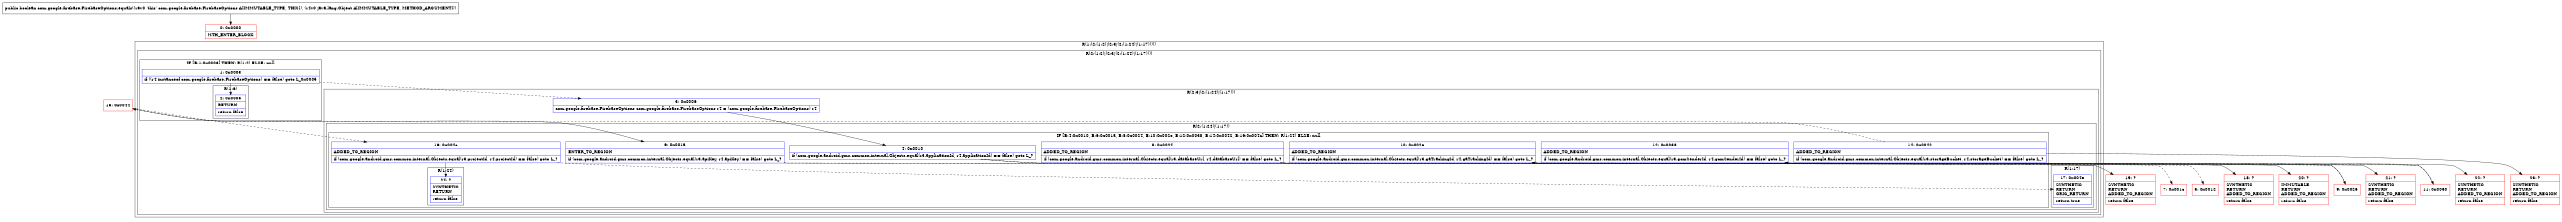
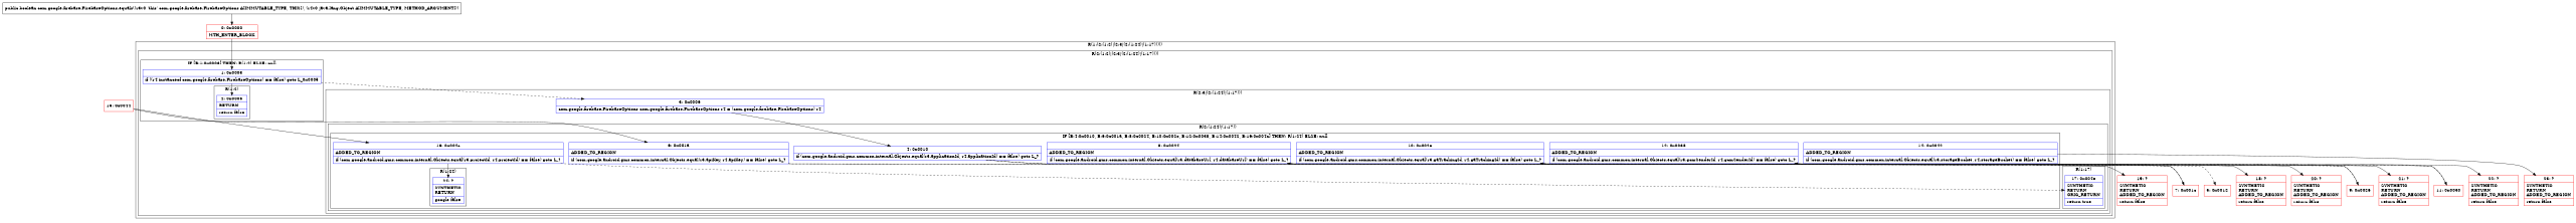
  digraph {
    node [color=blue shape=record]
    n1 [label="{2\:\ 0x0005|RETURN\l|return false\l}"]
    n2 [label="{1\:\ 0x0003|if ((r4 instanceof com.google.firebase.FirebaseOptions) == false) goto L_0x0005\l}"]
-   n3 [label="{24\:\ ?|SYNTHETIC\lRETURN\l|return false\l}"]
+   n3 [label="{24\:\ ?|SYNTHETIC\lRETURN\l|google false\l}"]
    n4 [label="{4\:\ 0x0010|if (com.google.android.gms.common.internal.Objects.equal(r3.applicationId, r4.applicationId) == false) goto L_?\l}"]
-   n5 [label="{6\:\ 0x001a|ENTER_TO_REGION\l|if (com.google.android.gms.common.internal.Objects.equal(r3.apiKey, r4.apiKey) == false) goto L_?\l}"]
+   n5 [label="{6\:\ 0x001a|ADDED_TO_REGION\l|if (com.google.android.gms.common.internal.Objects.equal(r3.apiKey, r4.apiKey) == false) goto L_?\l}"]
    n6 [label="{8\:\ 0x0024|ADDED_TO_REGION\l|if (com.google.android.gms.common.internal.Objects.equal(r3.databaseUrl, r4.databaseUrl) == false) goto L_?\l}"]
    n7 [label="{10\:\ 0x002e|ADDED_TO_REGION\l|if (com.google.android.gms.common.internal.Objects.equal(r3.gaTrackingId, r4.gaTrackingId) == false) goto L_?\l}"]
    n8 [label="{12\:\ 0x0038|ADDED_TO_REGION\l|if (com.google.android.gms.common.internal.Objects.equal(r3.gcmSenderId, r4.gcmSenderId) == false) goto L_?\l}"]
    n9 [label="{14\:\ 0x0042|ADDED_TO_REGION\l|if (com.google.android.gms.common.internal.Objects.equal(r3.storageBucket, r4.storageBucket) == false) goto L_?\l}"]
    n10 [label="{16\:\ 0x004c|ADDED_TO_REGION\l|if (com.google.android.gms.common.internal.Objects.equal(r3.projectId, r4.projectId) == false) goto L_?\l}"]
    n11 [label="{17\:\ 0x004e|SYNTHETIC\lRETURN\lORIG_RETURN\l|return true\l}"]
    n12 [label="{3\:\ 0x0006|com.google.firebase.FirebaseOptions com.google.firebase.FirebaseOptions r4 = (com.google.firebase.FirebaseOptions) r4\l}"]
    n13 [color=red label="{5\:\ 0x0012}"]
    n14 [color=red label="{18\:\ ?|SYNTHETIC\lRETURN\lADDED_TO_REGION\l|return false\l}"]
    n15 [color=red label="{7\:\ 0x001c}"]
    n16 [color=red label="{19\:\ ?|SYNTHETIC\lRETURN\lADDED_TO_REGION\l|return false\l}"]
    n17 [color=red label="{9\:\ 0x0026}"]
-   n18 [color=red label="{20\:\ ?|IMMUTABLE\lRETURN\lADDED_TO_REGION\l|return false\l}"]
+   n18 [color=red label="{20\:\ ?|SYNTHETIC\lRETURN\lADDED_TO_REGION\l|return false\l}"]
    n19 [color=red label="{11\:\ 0x0030}"]
    n20 [color=red label="{21\:\ ?|SYNTHETIC\lRETURN\lADDED_TO_REGION\l|return false\l}"]
    n21 [color=red label="{22\:\ ?|SYNTHETIC\lRETURN\lADDED_TO_REGION\l|return false\l}"]
    n22 [color=red label="{15\:\ 0x0044}"]
    n23 [color=red label="{23\:\ ?|SYNTHETIC\lRETURN\lADDED_TO_REGION\l|return false\l}"]
    n24 [color=red label="{0\:\ 0x0000|MTH_ENTER_BLOCK\l}"]
    n25 [label="{public boolean com.google.firebase.FirebaseOptions.equals((r3v0 'this' com.google.firebase.FirebaseOptions A[IMMUTABLE_TYPE, THIS]), (r4v0 java.lang.Object A[IMMUTABLE_TYPE, METHOD_ARGUMENT])) }" color=""]
    subgraph cluster_1 {
      label="R(1:(2:(1:2)|(2:3|(2:(1:24)|(1:17)))))"
      subgraph cluster_2 {
        label="R(2:(1:2)|(2:3|(2:(1:24)|(1:17))))"
        subgraph cluster_3 {
          label="IF [B:1:0x0003] THEN: R(1:2) ELSE: null"
          n2
          subgraph cluster_4 {
-           label="R(1:6)"
+           label="R(1:2)"
            n1
          }
        }
        subgraph cluster_5 {
          label="R(2:3|(2:(1:24)|(1:17)))"
          n12
          subgraph cluster_6 {
            label="R(2:(1:24)|(1:17))"
            subgraph cluster_7 {
              label="IF [B:4:0x0010, B:6:0x001a, B:8:0x0024, B:10:0x002e, B:12:0x0038, B:14:0x0042, B:16:0x004c] THEN: R(1:24) ELSE: null"
              n4
              n5
              n6
              n7
              n8
              n9
              n10
              subgraph cluster_8 {
                label="R(1:24)"
                n3
              }
            }
            subgraph cluster_9 {
              label="R(1:17)"
              n11
            }
          }
        }
      }
    }
    n2 -> n1
    n2 -> n12 [style=dashed]
    n4 -> n13 [style=dashed]
    n4 -> n14
    n5 -> n15 [style=dashed]
    n5 -> n16
    n6 -> n17 [style=dashed]
    n6 -> n18
    n7 -> n19 [style=dashed]
    n7 -> n20
    n8 -> n21
-   n9 -> n22 [style=dashed]
    n9 -> n23
    n10 -> n3
    n10 -> n11 [style=dashed]
    n12 -> n4
+   n15 -> n6
    n17 -> n7
    n19 -> n8
    n22 -> n5
-   n22 -> n10 [style=dashed]
+   n22 -> n10
+   n24 -> n2
    n25 -> n24
  }
